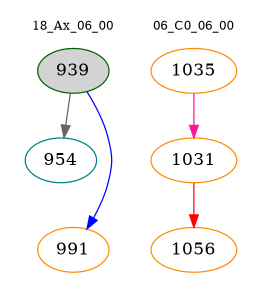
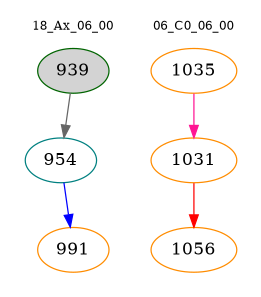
  digraph {
    node [color=darkorange fillcolor=white style=filled]
    n1 [color=darkgreen fillcolor=lightgrey label=939]
    n2 [color=teal label=954]
    n3 [label=991]
    n4 [label=1035]
    n5 [label=1031]
    n6 [label=1056]
    subgraph cluster_1 {
      color=white
      fontsize=10
      label="18_Ax_06_00"
      n1
      n2
      n3
    }
    subgraph cluster_2 {
      color=white
      fontsize=10
      label="06_C0_06_00"
      n4
      n5
      n6
    }
    n1 -> n2 [color=gray40]
-   n1 -> n3 [color=blue]
+   n2 -> n3 [color=blue]
    n4 -> n5 [color=deeppink]
    n5 -> n6 [color=red]
  }
